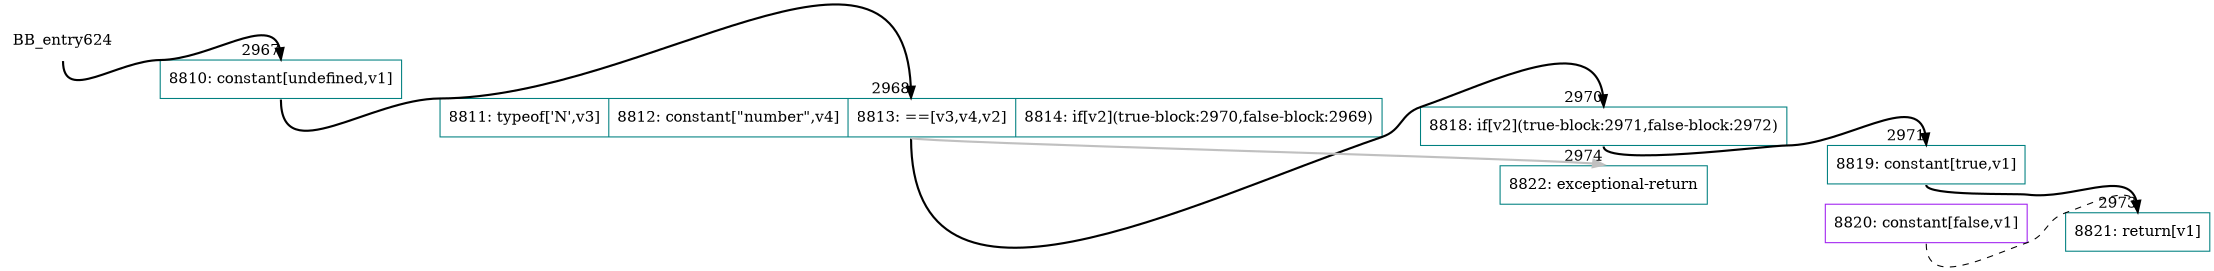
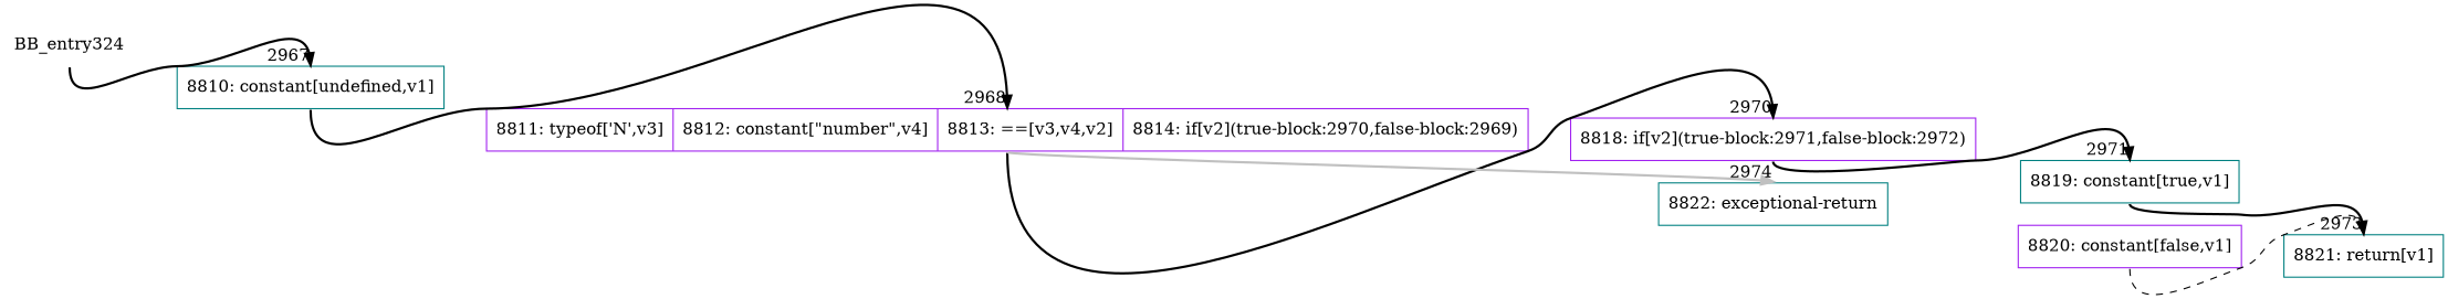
  digraph {
    rankdir=LR
    node [color=teal shape=record]
    edge [headport=n style=bold tailport=s]
-   BB_entry324 [color=purple shape=none label=BB_entry624]
+   BB_entry324 [color=purple shape=none]
    n2 [label="{8810: constant[undefined,v1]}"]
-   n3 [label="{8811: typeof['N',v3]|8812: constant[\"number\",v4]|8813: ==[v3,v4,v2]|8814: if[v2](true-block:2970,false-block:2969)}"]
-   n4 [label="{8818: if[v2](true-block:2971,false-block:2972)}"]
+   n3 [color=purple label="{8811: typeof['N',v3]|8812: constant[\"number\",v4]|8813: ==[v3,v4,v2]|8814: if[v2](true-block:2970,false-block:2969)}"]
+   n4 [color=purple label="{8818: if[v2](true-block:2971,false-block:2972)}"]
    n5 [label="{8822: exceptional-return}"]
    n6 [label="{8819: constant[true,v1]}"]
    n7 [label="{8821: return[v1]}"]
    n8 [color=purple label="{8820: constant[false,v1]}"]
    BB_entry324 -> n2 [headlabel="    2967"]
    n2 -> n3 [headlabel="      2968"]
    n3 -> n4 [headlabel="      2970"]
    n3 -> n5 [color=gray headlabel="      2974"]
    n4 -> n6 [headlabel="      2971"]
    n6 -> n7 [headlabel="      2973"]
    n8 -> n7 [style=dashed]
  }
